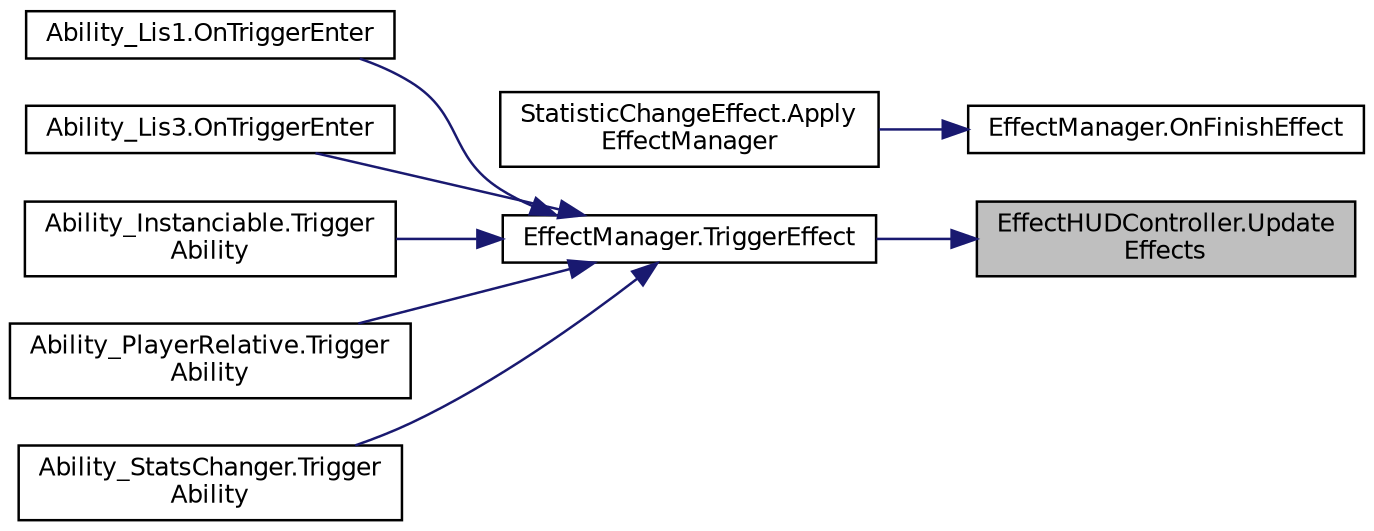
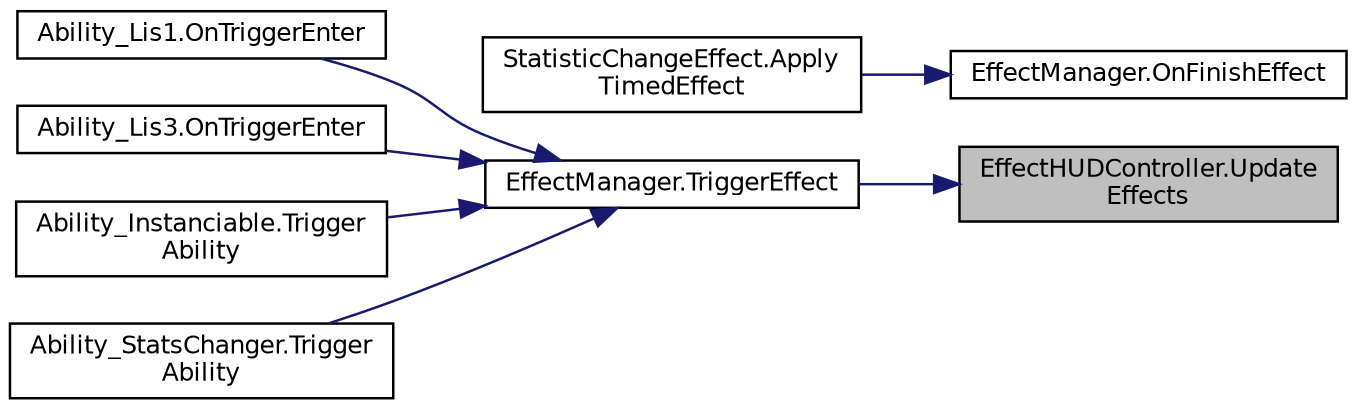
  digraph {
    rankdir=RL
    node [color=black fillcolor=white fontname=Helvetica fontsize=10 shape=record style=filled]
    edge [color=midnightblue dir=back fontname=Helvetica fontsize=10 labelfontname=Helvetica labelfontsize=10 style=solid]
    n1 [fillcolor=grey75 fontcolor=black height=0.2 label="EffectHUDController.Update\lEffects" width=0.4]
    n2 [height=0.2 label="EffectManager.TriggerEffect" width=0.4]
    n3 [height=0.2 label="EffectManager.OnFinishEffect" width=0.4]
-   n4 [height=0.2 label="StatisticChangeEffect.Apply\lEffectManager" width=0.4]
+   n4 [height=0.2 label="StatisticChangeEffect.Apply\lTimedEffect" width=0.4]
    n5 [height=0.2 label="Ability_Lis1.OnTriggerEnter" width=0.4]
    n6 [height=0.2 label="Ability_Lis3.OnTriggerEnter" width=0.4]
    n7 [height=0.2 label="Ability_Instanciable.Trigger\lAbility" width=0.4]
-   n8 [height=0.2 label="Ability_PlayerRelative.Trigger\lAbility" width=0.4]
    n9 [height=0.2 label="Ability_StatsChanger.Trigger\lAbility" width=0.4]
    n1 -> n2
    n2 -> n5
    n2 -> n6
    n2 -> n7
-   n2 -> n8
    n2 -> n9
    n3 -> n4
  }
